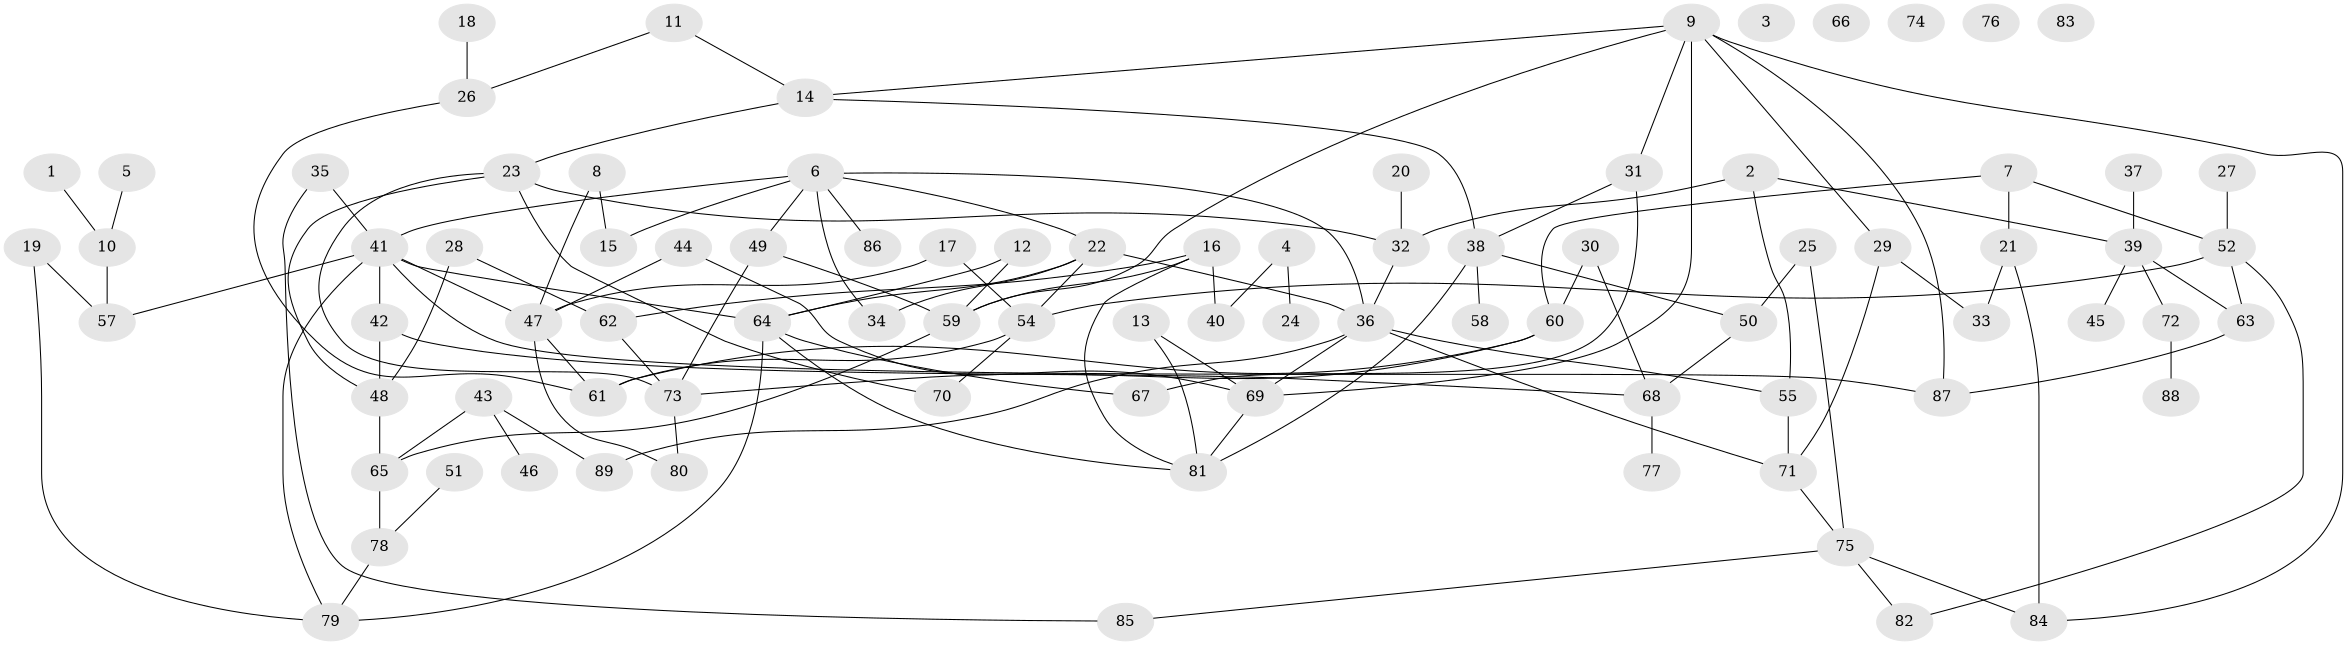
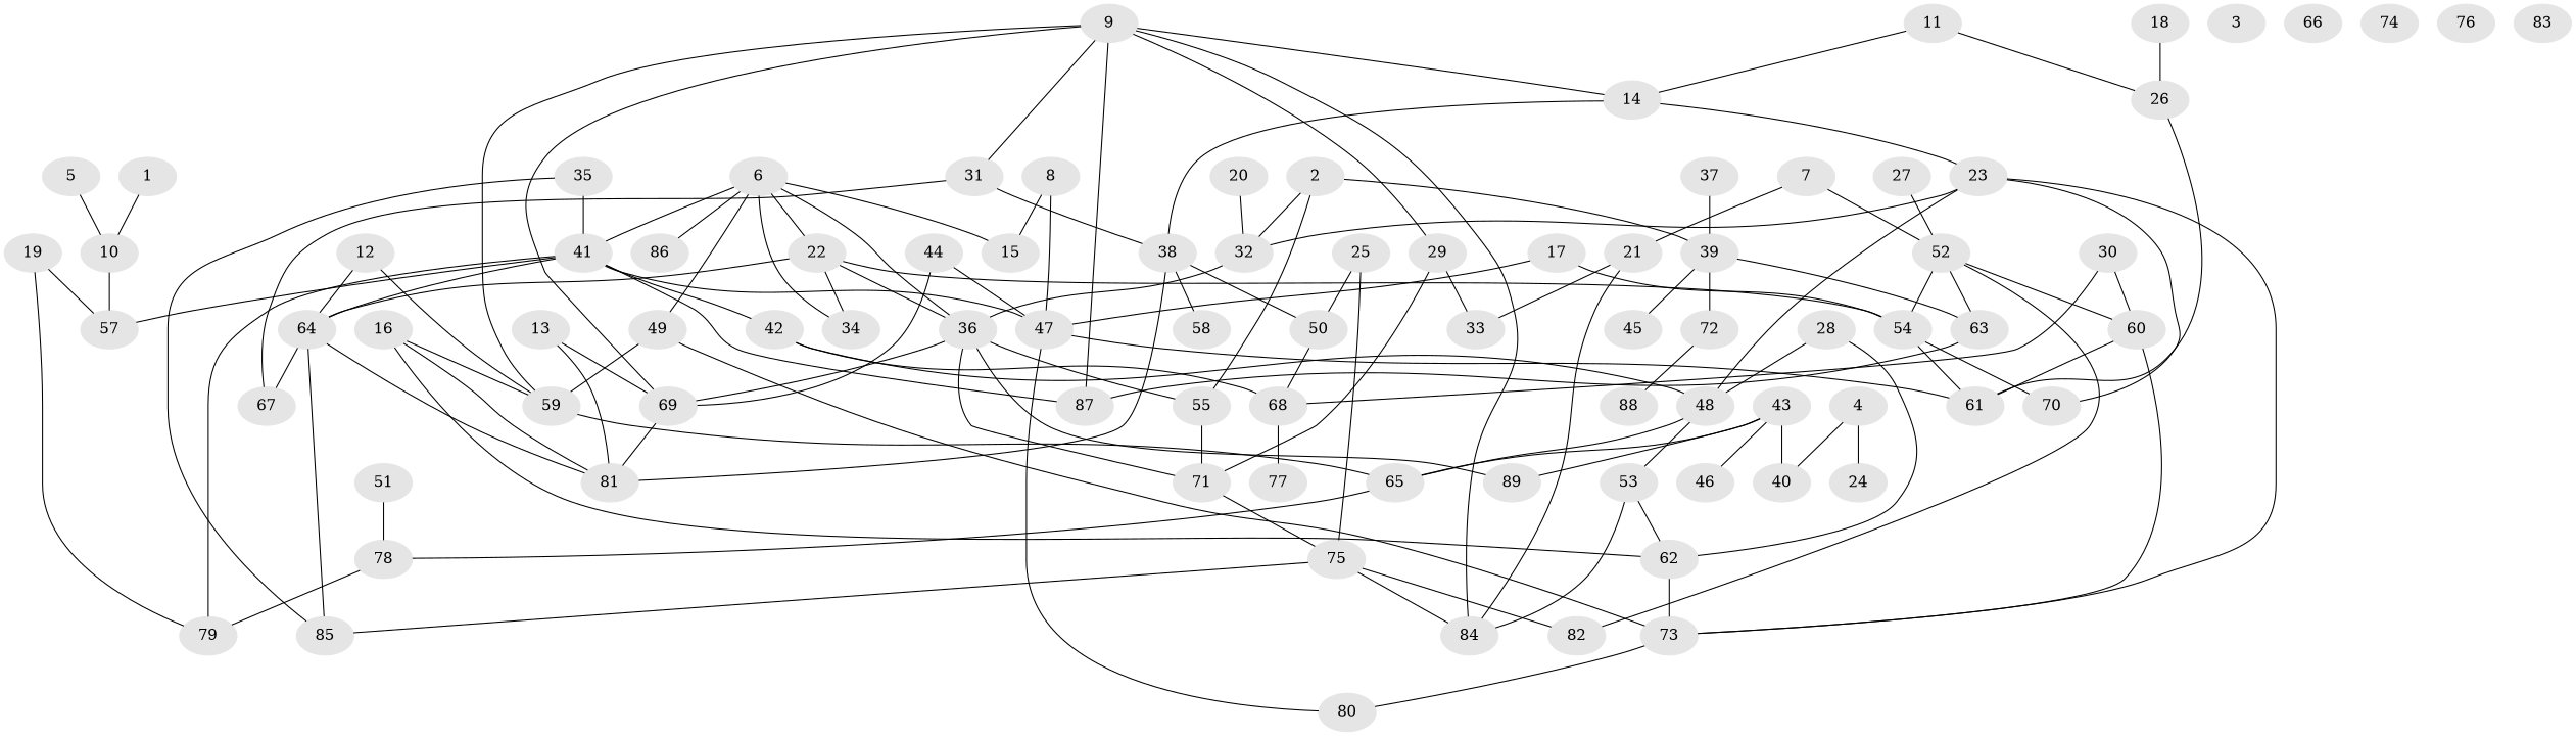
  graph {
    node [color=gray90 style=filled]
    1
    10
    57
    2
    32
    39
    55
    36
    45
    63
    72
    71
    3
    4
    24
    40
    5
    6
    15
    22
    34
    41
    49
    86
    64
    54
    69
    89
    47
    87
    79
    42
    59
    73
    7
    21
    52
    60
    84
    33
    82
    61
    8
    80
    9
    14
    29
    31
    23
    38
    67
    65
    81
    11
    26
    12
    85
    13
    48
    70
    50
    58
    16
    62
    17
    18
    19
    20
+   53
    25
    75
    68
    27
    28
    30
    77
    35
    37
    88
    43
    46
    78
    44
    51
    66
    74
    76
    83
    1 -- 10
    10 -- 57
    2 -- 32
    2 -- 39
    2 -- 55
    32 -- 36
    39 -- 45
    39 -- 63
    39 -- 72
    55 -- 71
    36 -- 55
    36 -- 71
    36 -- 69
    36 -- 89
    63 -- 87
    72 -- 88
    71 -- 75
    4 -- 24
    4 -- 40
    5 -- 10
    6 -- 36
    6 -- 15
    6 -- 22
    6 -- 34
    6 -- 41
    6 -- 49
    6 -- 86
    22 -- 36
    22 -- 34
    22 -- 64
    22 -- 54
    41 -- 57
    41 -- 64
    41 -- 47
    41 -- 87
    41 -- 79
    41 -- 42
    49 -- 59
    49 -- 73
    64 -- 67
    64 -- 81
-   64 -- 79
+   64 -- 85
    54 -- 61
    54 -- 70
    69 -- 81
    47 -- 61
    47 -- 80
    42 -- 48
    42 -- 68
    59 -- 65
    73 -- 80
    7 -- 21
    7 -- 52
-   7 -- 60
+   52 -- 60
    21 -- 84
    21 -- 33
    52 -- 63
    52 -- 54
    52 -- 82
    60 -- 73
    60 -- 61
    8 -- 15
    8 -- 47
    9 -- 69
    9 -- 87
    9 -- 59
    9 -- 84
    9 -- 14
    9 -- 29
    9 -- 31
    14 -- 23
    14 -- 38
    29 -- 71
    29 -- 33
    31 -- 38
    31 -- 67
    23 -- 32
    23 -- 73
    23 -- 48
    23 -- 70
    38 -- 81
    38 -- 50
    38 -- 58
    65 -- 78
    11 -- 14
    11 -- 26
    26 -- 61
    12 -- 64
    12 -- 59
    13 -- 69
    13 -- 81
    48 -- 65
+   48 -- 53
    50 -- 68
-   16 -- 40
+   43 -- 40
    16 -- 59
    16 -- 81
    16 -- 62
    62 -- 73
    17 -- 54
    17 -- 47
    18 -- 26
    19 -- 57
    19 -- 79
    20 -- 32
+   53 -- 84
+   53 -- 62
    25 -- 50
    25 -- 75
    75 -- 84
    75 -- 82
    75 -- 85
    68 -- 77
    27 -- 52
    28 -- 48
    28 -- 62
    30 -- 60
    30 -- 68
    35 -- 41
    35 -- 85
    37 -- 39
    43 -- 89
    43 -- 65
    43 -- 46
    78 -- 79
    44 -- 69
    44 -- 47
    51 -- 78
  }
